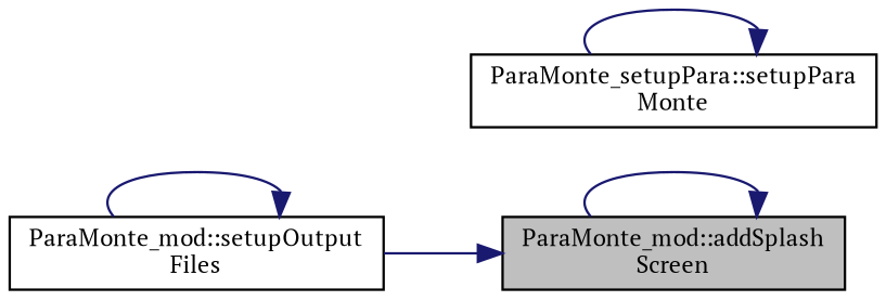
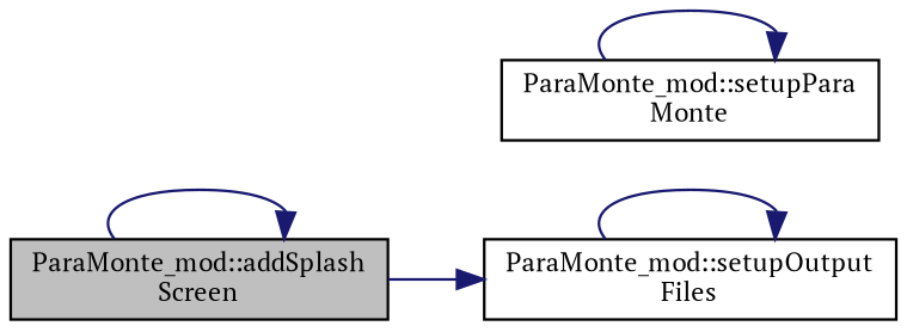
  digraph {
    fontname="PT Serif"
    rankdir=RL
    node [color=black fillcolor=white fontname="PT Serif" fontsize=10 shape=record style=filled]
    edge [color=midnightblue dir=back fontname="PT Serif" fontsize=10 labelfontname=Helvetica labelfontsize=10 style=solid]
    n1 [fillcolor=grey75 fontcolor=black height=0.2 label="ParaMonte_mod::addSplash\lScreen" width=0.4]
    n2 [height=0.2 label="ParaMonte_mod::setupOutput\lFiles" width=0.4]
-   n3 [height=0.2 label="ParaMonte_setupPara::setupPara\lMonte" width=0.4]
+   n3 [height=0.2 label="ParaMonte_mod::setupPara\lMonte" width=0.4]
    n1 -> n1
-   n1 -> n2
+   n2 -> n1
    n2 -> n2
    n3 -> n3
  }
